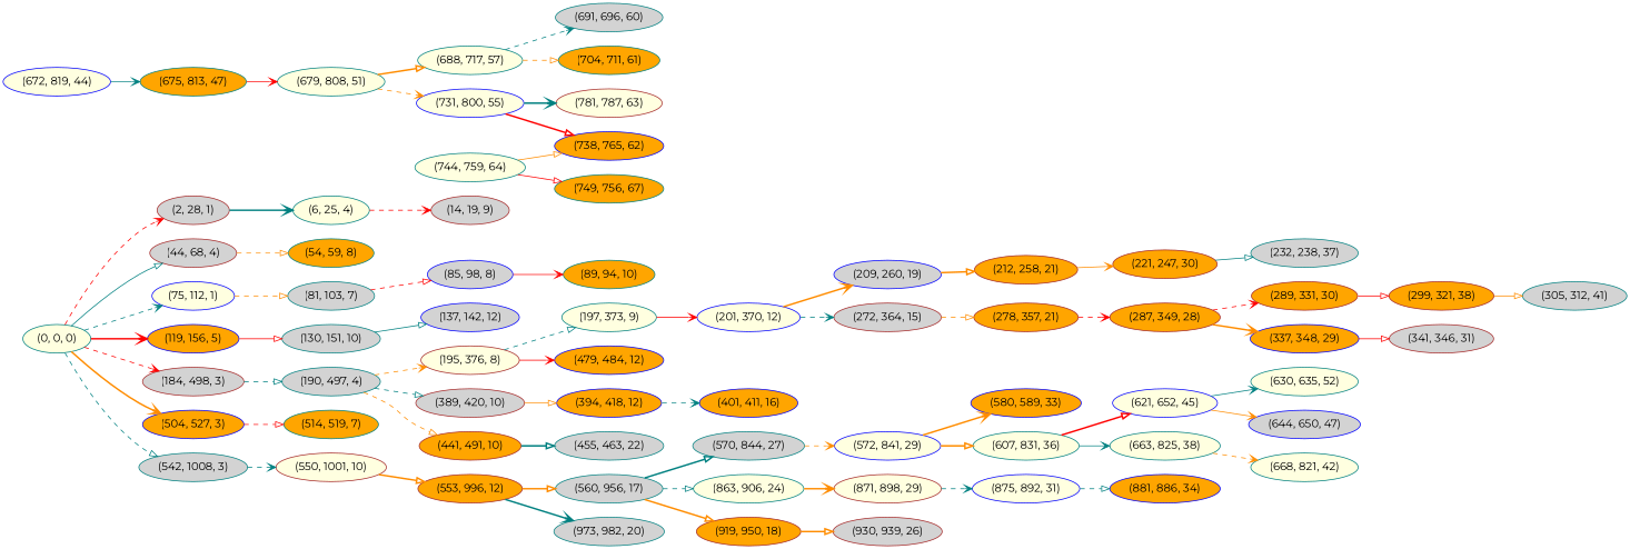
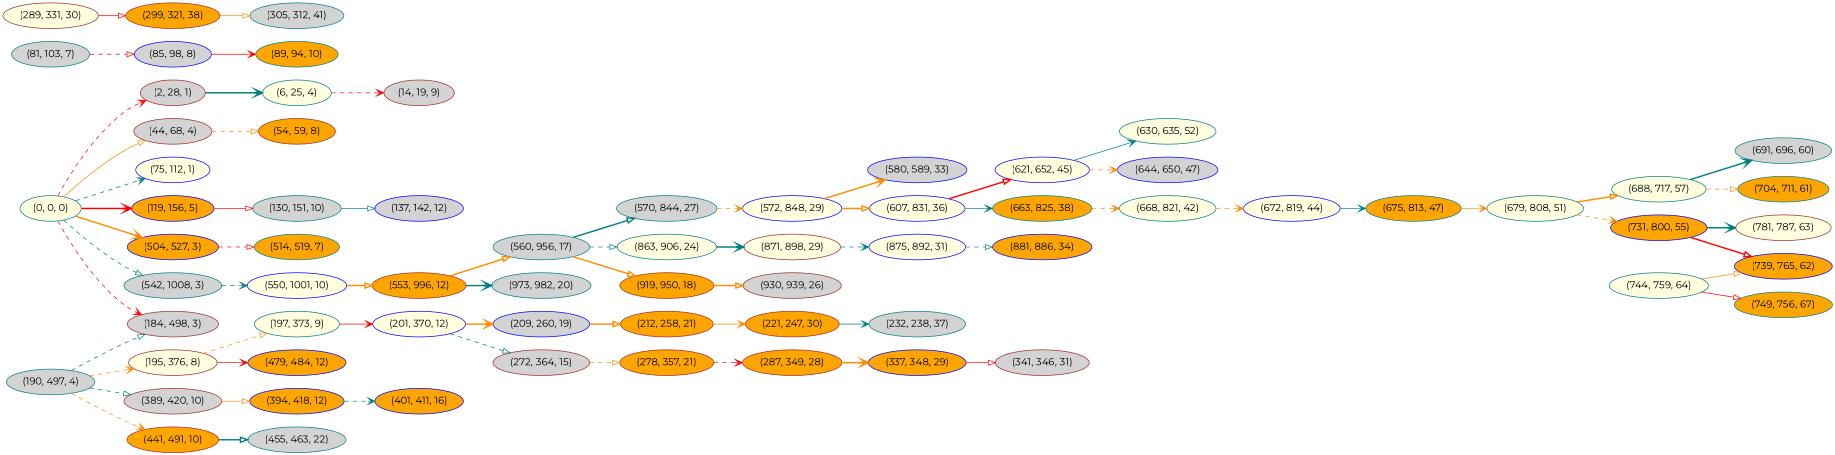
  digraph {
    fontname=Montserrat
    rankdir=LR
    node [color=teal fillcolor=orange fontname=Montserrat style=filled]
    edge [arrowhead=vee color=darkorange fontname=Montserrat style=dashed]
    "(0, 0, 0)" [fillcolor=lightyellow]
    "(2, 28, 1)" [color=brown fillcolor=lightgrey]
    "(44, 68, 4)" [color=brown fillcolor=lightgrey]
    "(75, 112, 1)" [color=blue fillcolor=lightyellow]
    "(119, 156, 5)" [color=blue]
    "(184, 498, 3)" [color=brown fillcolor=lightgrey]
    "(504, 527, 3)" [color=blue]
    "(542, 1008, 3)" [fillcolor=lightgrey]
    "(6, 25, 4)" [fillcolor=lightyellow]
-   "(54, 59, 8)"
+   "(54, 59, 8)" [color=brown]
    "(81, 103, 7)" [fillcolor=lightgrey]
    "(130, 151, 10)" [fillcolor=lightgrey]
    "(190, 497, 4)" [fillcolor=lightgrey]
    "(514, 519, 7)"
-   "(550, 1001, 10)" [color=brown fillcolor=lightyellow]
+   "(550, 1001, 10)" [color=blue fillcolor=lightyellow]
    "(14, 19, 9)" [color=brown fillcolor=lightgrey]
    "(85, 98, 8)" [color=blue fillcolor=lightgrey]
    "(89, 94, 10)"
    "(137, 142, 12)" [color=blue fillcolor=lightgrey]
    "(195, 376, 8)" [color=brown fillcolor=lightyellow]
    "(389, 420, 10)" [color=brown fillcolor=lightgrey]
    "(441, 491, 10)" [color=brown]
    "(197, 373, 9)" [fillcolor=lightyellow]
    "(479, 484, 12)" [color=blue]
    "(394, 418, 12)" [color=blue]
    "(455, 463, 22)" [fillcolor=lightgrey]
    "(201, 370, 12)" [color=blue fillcolor=lightyellow]
    "(209, 260, 19)" [color=blue fillcolor=lightgrey]
    "(272, 364, 15)" [color=brown fillcolor=lightgrey]
    "(212, 258, 21)" [color=brown]
    "(278, 357, 21)" [color=brown]
    "(221, 247, 30)" [color=brown]
    "(232, 238, 37)" [fillcolor=lightgrey]
    "(287, 349, 28)" [color=brown]
-   "(289, 331, 30)" [color=brown]
+   "(289, 331, 30)" [color=brown fillcolor=lightyellow]
    "(337, 348, 29)" [color=blue]
    "(299, 321, 38)" [color=brown]
    "(341, 346, 31)" [color=brown fillcolor=lightgrey]
    "(305, 312, 41)" [fillcolor=lightgrey]
    "(401, 411, 16)" [color=blue]
    "(553, 996, 12)" [color=brown]
    "(560, 956, 17)" [fillcolor=lightgrey]
    "(973, 982, 20)" [fillcolor=lightgrey]
    "(570, 844, 27)" [fillcolor=lightgrey]
    "(863, 906, 24)" [fillcolor=lightyellow]
    "(919, 950, 18)" [color=brown]
-   "(572, 841, 29)" [color=blue fillcolor=lightyellow]
+   "(572, 841, 29)" [color=blue fillcolor=lightyellow label="(572, 848, 29)"]
    "(871, 898, 29)" [color=brown fillcolor=lightyellow]
    "(930, 939, 26)" [color=brown fillcolor=lightgrey]
-   "(580, 589, 33)" [color=blue]
-   "(607, 831, 36)" [fillcolor=lightyellow]
+   "(580, 589, 33)" [color=blue fillcolor=lightgrey]
+   "(607, 831, 36)" [color=blue fillcolor=lightyellow]
    "(621, 652, 45)" [color=blue fillcolor=lightyellow]
-   "(663, 825, 38)" [fillcolor=lightyellow]
+   "(663, 825, 38)"
    "(630, 635, 52)" [fillcolor=lightyellow]
    "(644, 650, 47)" [color=blue fillcolor=lightgrey]
    "(668, 821, 42)" [fillcolor=lightyellow]
    "(672, 819, 44)" [color=blue fillcolor=lightyellow]
    "(675, 813, 47)"
    "(679, 808, 51)" [fillcolor=lightyellow]
    "(688, 717, 57)" [fillcolor=lightyellow]
-   "(731, 800, 55)" [color=blue fillcolor=lightyellow]
+   "(731, 800, 55)" [color=blue]
    "(691, 696, 60)" [fillcolor=lightgrey]
    "(704, 711, 61)"
-   "(739, 765, 62)" [color=blue label="(738, 765, 62)"]
+   "(739, 765, 62)" [color=blue]
    "(781, 787, 63)" [color=brown fillcolor=lightyellow]
    "(744, 759, 64)" [fillcolor=lightyellow]
    "(749, 756, 67)"
    "(875, 892, 31)" [color=blue fillcolor=lightyellow]
    "(881, 886, 34)" [color=blue]
    "(0, 0, 0)" -> "(2, 28, 1)" [color=red]
-   "(0, 0, 0)" -> "(44, 68, 4)" [arrowhead=onormal color=teal style=solid]
+   "(0, 0, 0)" -> "(44, 68, 4)" [arrowhead=onormal style=solid]
    "(0, 0, 0)" -> "(75, 112, 1)" [color=teal]
    "(0, 0, 0)" -> "(119, 156, 5)" [color=red style=bold]
    "(0, 0, 0)" -> "(184, 498, 3)" [color=red]
    "(0, 0, 0)" -> "(504, 527, 3)" [style=bold]
    "(0, 0, 0)" -> "(542, 1008, 3)" [arrowhead=onormal color=teal]
    "(2, 28, 1)" -> "(6, 25, 4)" [color=teal style=bold]
    "(44, 68, 4)" -> "(54, 59, 8)" [arrowhead=onormal]
-   "(75, 112, 1)" -> "(81, 103, 7)" [arrowhead=onormal]
    "(119, 156, 5)" -> "(130, 151, 10)" [arrowhead=onormal color=red style=solid]
-   "(184, 498, 3)" -> "(190, 497, 4)" [arrowhead=onormal color=teal]
+   "(190, 497, 4)" -> "(184, 498, 3)" [arrowhead=onormal color=teal]
    "(504, 527, 3)" -> "(514, 519, 7)" [arrowhead=onormal color=red]
    "(542, 1008, 3)" -> "(550, 1001, 10)" [color=teal]
    "(6, 25, 4)" -> "(14, 19, 9)" [color=red]
    "(81, 103, 7)" -> "(85, 98, 8)" [arrowhead=onormal color=red]
    "(130, 151, 10)" -> "(137, 142, 12)" [arrowhead=onormal color=teal style=solid]
    "(190, 497, 4)" -> "(195, 376, 8)"
    "(190, 497, 4)" -> "(389, 420, 10)" [arrowhead=onormal color=teal]
-   "(190, 497, 4)" -> "(441, 491, 10)" [arrowhead=onormal]
+   "(190, 497, 4)" -> "(441, 491, 10)"
    "(550, 1001, 10)" -> "(553, 996, 12)" [arrowhead=onormal style=bold]
    "(85, 98, 8)" -> "(89, 94, 10)" [color=red style=solid]
-   "(195, 376, 8)" -> "(197, 373, 9)" [arrowhead=onormal color=teal]
+   "(195, 376, 8)" -> "(197, 373, 9)" [arrowhead=onormal]
    "(195, 376, 8)" -> "(479, 484, 12)" [color=red style=solid]
    "(389, 420, 10)" -> "(394, 418, 12)" [arrowhead=onormal style=solid]
    "(441, 491, 10)" -> "(455, 463, 22)" [arrowhead=onormal color=teal style=bold]
    "(197, 373, 9)" -> "(201, 370, 12)" [color=red style=solid]
    "(394, 418, 12)" -> "(401, 411, 16)" [color=teal]
    "(201, 370, 12)" -> "(209, 260, 19)" [style=bold]
-   "(201, 370, 12)" -> "(272, 364, 15)" [color=teal]
+   "(201, 370, 12)" -> "(272, 364, 15)" [arrowhead=onormal color=teal]
    "(209, 260, 19)" -> "(212, 258, 21)" [arrowhead=onormal style=bold]
    "(272, 364, 15)" -> "(278, 357, 21)" [arrowhead=onormal]
    "(212, 258, 21)" -> "(221, 247, 30)" [style=solid]
    "(278, 357, 21)" -> "(287, 349, 28)" [color=red]
-   "(221, 247, 30)" -> "(232, 238, 37)" [arrowhead=onormal color=teal style=solid]
-   "(287, 349, 28)" -> "(289, 331, 30)" [color=red]
+   "(221, 247, 30)" -> "(232, 238, 37)" [color=teal style=solid]
    "(287, 349, 28)" -> "(337, 348, 29)" [style=bold]
    "(289, 331, 30)" -> "(299, 321, 38)" [arrowhead=onormal color=red style=solid]
    "(337, 348, 29)" -> "(341, 346, 31)" [arrowhead=onormal color=red style=solid]
    "(299, 321, 38)" -> "(305, 312, 41)" [arrowhead=onormal style=solid]
    "(553, 996, 12)" -> "(560, 956, 17)" [arrowhead=onormal style=bold]
    "(553, 996, 12)" -> "(973, 982, 20)" [color=teal style=bold]
    "(560, 956, 17)" -> "(570, 844, 27)" [arrowhead=onormal color=teal style=bold]
    "(560, 956, 17)" -> "(863, 906, 24)" [arrowhead=onormal color=teal]
    "(560, 956, 17)" -> "(919, 950, 18)" [arrowhead=onormal style=bold]
    "(570, 844, 27)" -> "(572, 841, 29)"
-   "(863, 906, 24)" -> "(871, 898, 29)" [style=bold]
+   "(863, 906, 24)" -> "(871, 898, 29)" [color=teal style=bold]
    "(919, 950, 18)" -> "(930, 939, 26)" [arrowhead=onormal style=bold]
    "(572, 841, 29)" -> "(580, 589, 33)" [style=bold]
    "(572, 841, 29)" -> "(607, 831, 36)" [arrowhead=onormal style=bold]
    "(871, 898, 29)" -> "(875, 892, 31)" [color=teal]
    "(607, 831, 36)" -> "(621, 652, 45)" [arrowhead=onormal color=red style=bold]
    "(607, 831, 36)" -> "(663, 825, 38)" [color=teal style=solid]
    "(621, 652, 45)" -> "(630, 635, 52)" [color=teal style=solid]
-   "(621, 652, 45)" -> "(644, 650, 47)" [style=solid]
+   "(621, 652, 45)" -> "(644, 650, 47)"
    "(663, 825, 38)" -> "(668, 821, 42)"
+   "(668, 821, 42)" -> "(672, 819, 44)"
    "(672, 819, 44)" -> "(675, 813, 47)" [color=teal style=solid]
-   "(675, 813, 47)" -> "(679, 808, 51)" [color=red style=solid]
+   "(675, 813, 47)" -> "(679, 808, 51)" [style=solid]
    "(679, 808, 51)" -> "(688, 717, 57)" [arrowhead=onormal style=bold]
    "(679, 808, 51)" -> "(731, 800, 55)"
-   "(688, 717, 57)" -> "(691, 696, 60)" [color=teal]
+   "(688, 717, 57)" -> "(691, 696, 60)" [color=teal style=bold]
    "(688, 717, 57)" -> "(704, 711, 61)" [arrowhead=onormal]
    "(731, 800, 55)" -> "(739, 765, 62)" [arrowhead=onormal color=red style=bold]
    "(731, 800, 55)" -> "(781, 787, 63)" [color=teal style=bold]
    "(744, 759, 64)" -> "(739, 765, 62)" [arrowhead=onormal style=solid]
    "(744, 759, 64)" -> "(749, 756, 67)" [arrowhead=onormal color=red style=solid]
    "(875, 892, 31)" -> "(881, 886, 34)" [arrowhead=onormal color=teal]
  }
